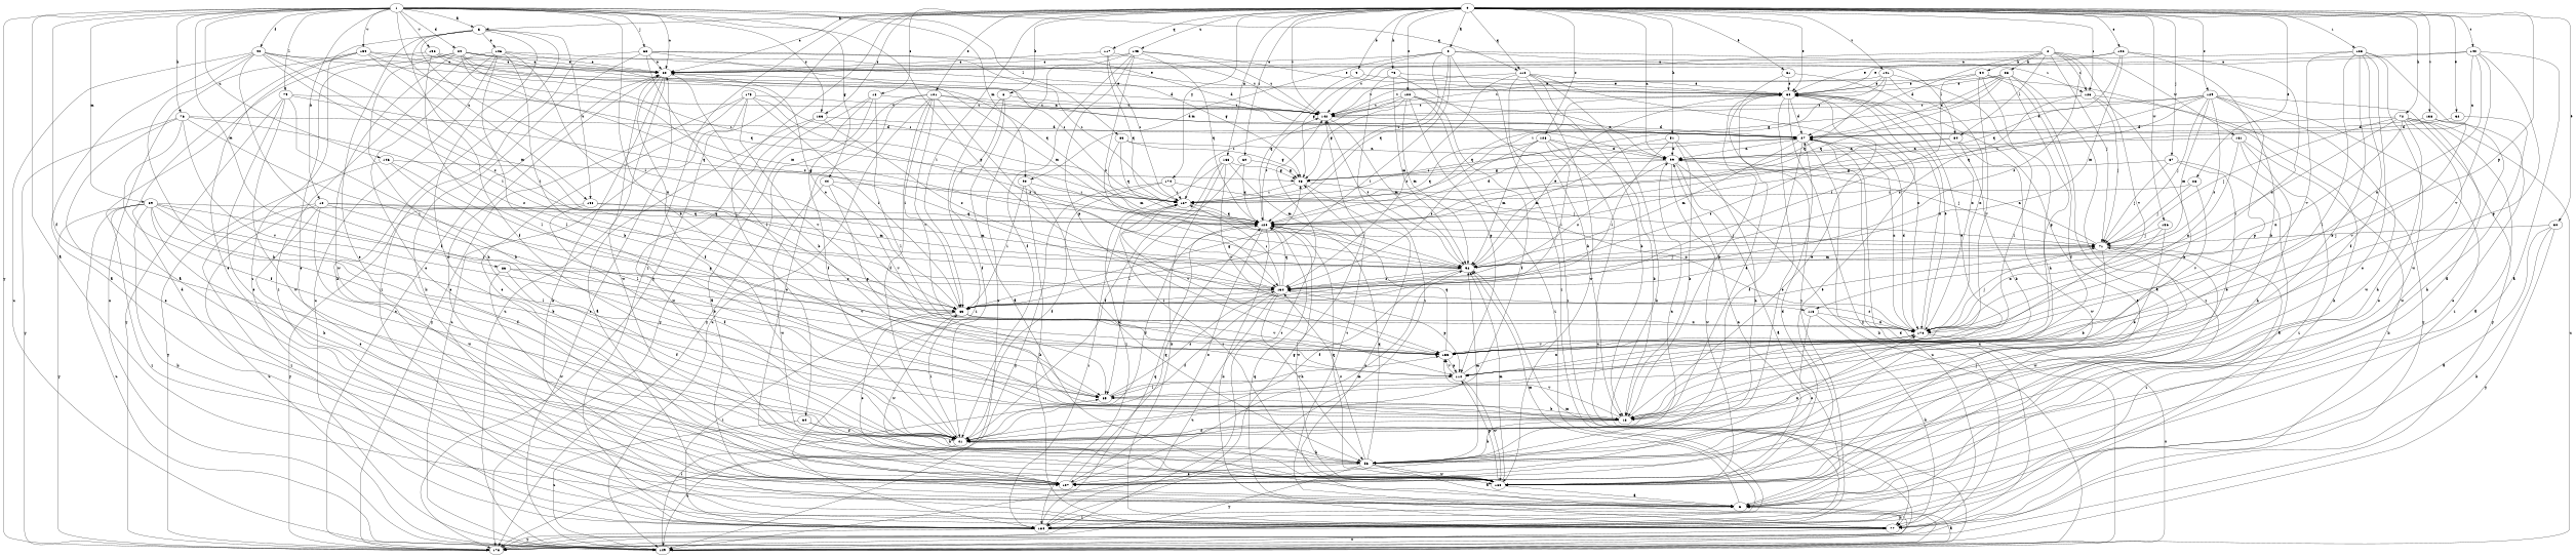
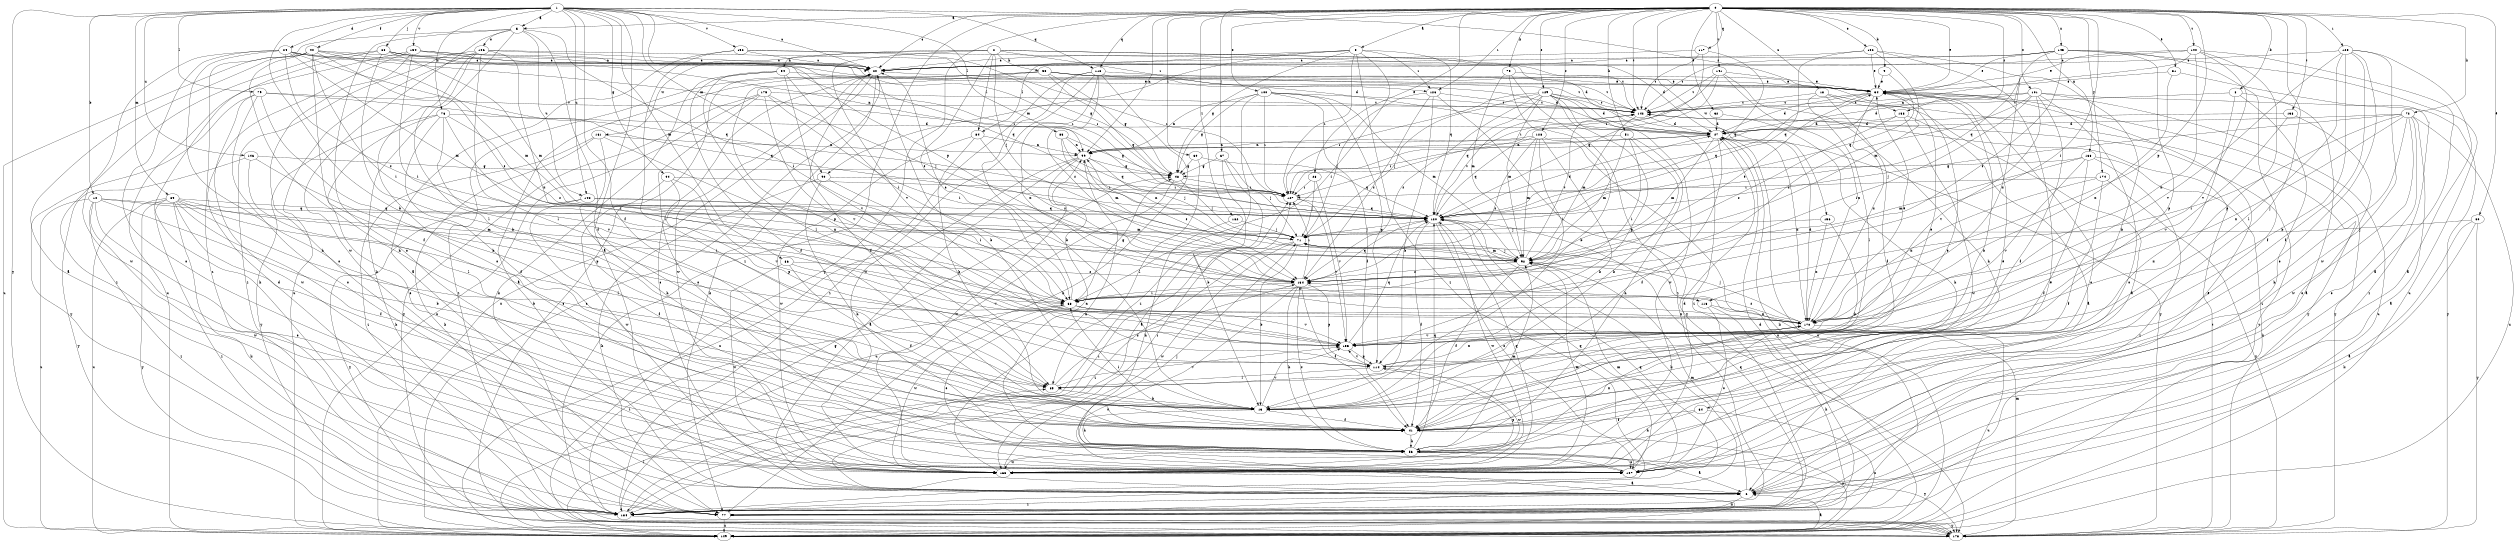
  strict digraph {
    0
    3
    5
    8
    9
    18
    20
    28
    30
    31
    32
    34
    51
    60
    63
    64
    67
    72
    75
    99
    100
    101
    102
    113
    117
    118
    123
    126
    128
    129
    133
    138
    140
    141
    142
    145
    156
    168
    174
    178
+   182
    184
    90
    84
    48
    120
    127
    41
    148
    77
    106
    107
    163
    6
    85
    13
    149
    71
    155
    170
    27
    56
    92
    134
    114
    175
    1
    10
    24
    40
    44
    68
    76
    79
    83
    86
    89
    146
    152
    154
    2
    53
    54
    161
    0 -> 3 [label=a]
    0 -> 5 [label=a]
    0 -> 8 [label=b]
    0 -> 9 [label=b]
    0 -> 18 [label=c]
    0 -> 20 [label=c]
    0 -> 28 [label=e]
    0 -> 30 [label=e]
    0 -> 31 [label=e]
    0 -> 32 [label=e]
    0 -> 34 [label=e]
    0 -> 51 [label=h]
    0 -> 60 [label=i]
    0 -> 63 [label=i]
    0 -> 64 [label=j]
    0 -> 67 [label=j]
    0 -> 72 [label=k]
    0 -> 75 [label=k]
    0 -> 99 [label=n]
    0 -> 100 [label=o]
    0 -> 101 [label=o]
    0 -> 102 [label=o]
    0 -> 113 [label=p]
    0 -> 117 [label=q]
    0 -> 118 [label=q]
    0 -> 123 [label=r]
    0 -> 126 [label=r]
    0 -> 128 [label=s]
    0 -> 129 [label=s]
    0 -> 133 [label=s]
    0 -> 138 [label=t]
    0 -> 140 [label=t]
    0 -> 141 [label=t]
    0 -> 142 [label=t]
    0 -> 145 [label=u]
    0 -> 156 [label=w]
    0 -> 168 [label=x]
    0 -> 174 [label=y]
    0 -> 178 [label=y]
+   0 -> 182 [label=z]
    0 -> 184 [label=z]
    3 -> 20 [label=c]
    3 -> 63 [label=i]
    3 -> 126 [label=r]
    3 -> 184 [label=z]
    3 -> 90 [label=m]
    3 -> 84 [label=l]
    3 -> 48 [label=g]
    3 -> 120 [label=q]
    3 -> 127 [label=r]
    5 -> 63 [label=i]
    5 -> 184 [label=z]
    5 -> 41 [label=f]
    5 -> 148 [label=u]
    5 -> 77 [label=k]
    5 -> 106 [label=o]
    5 -> 107 [label=o]
    5 -> 163 [label=w]
    8 -> 142 [label=t]
    8 -> 184 [label=z]
-   8 -> 41 [label=f]
+   8 -> 41 [label=x]
    8 -> 6 [label=a]
    9 -> 34 [label=e]
    9 -> 120 [label=q]
    18 -> 142 [label=t]
    18 -> 178 [label=y]
    18 -> 41 [label=f]
    18 -> 6 [label=a]
    18 -> 85 [label=l]
    20 -> 34 [label=e]
    20 -> 41 [label=f]
    20 -> 77 [label=k]
    20 -> 163 [label=w]
    20 -> 13 [label=b]
    20 -> 149 [label=u]
    28 -> 127 [label=r]
    28 -> 71 [label=j]
    28 -> 155 [label=v]
    30 -> 178 [label=y]
    30 -> 77 [label=k]
    30 -> 6 [label=a]
    30 -> 71 [label=j]
    31 -> 34 [label=e]
    31 -> 184 [label=z]
    31 -> 170 [label=x]
    32 -> 27 [label=d]
    32 -> 56 [label=h]
    34 -> 142 [label=t]
    34 -> 178 [label=y]
    34 -> 120 [label=q]
    34 -> 107 [label=o]
    34 -> 13 [label=b]
    34 -> 170 [label=x]
    34 -> 27 [label=d]
    51 -> 63 [label=i]
    51 -> 99 [label=n]
    51 -> 13 [label=b]
    51 -> 56 [label=h]
    51 -> 92 [label=m]
    60 -> 48 [label=g]
    60 -> 120 [label=q]
    60 -> 85 [label=l]
    63 -> 20 [label=c]
    63 -> 48 [label=g]
    63 -> 107 [label=o]
    63 -> 163 [label=w]
    63 -> 155 [label=v]
    63 -> 170 [label=x]
    64 -> 41 [label=f]
    64 -> 149 [label=u]
    64 -> 56 [label=h]
    67 -> 48 [label=g]
    67 -> 6 [label=a]
    67 -> 13 [label=b]
    67 -> 71 [label=j]
    72 -> 63 [label=i]
    72 -> 107 [label=o]
    72 -> 163 [label=w]
    72 -> 6 [label=a]
    72 -> 149 [label=u]
    72 -> 71 [label=j]
    72 -> 170 [label=x]
    72 -> 27 [label=d]
    72 -> 56 [label=h]
    75 -> 34 [label=e]
    75 -> 184 [label=z]
    75 -> 13 [label=b]
    75 -> 92 [label=m]
    99 -> 48 [label=g]
    99 -> 163 [label=w]
    99 -> 6 [label=a]
    99 -> 149 [label=u]
    99 -> 71 [label=j]
    99 -> 134 [label=s]
    100 -> 99 [label=n]
    100 -> 142 [label=t]
    100 -> 184 [label=z]
    100 -> 48 [label=g]
    100 -> 127 [label=r]
    100 -> 41 [label=f]
    100 -> 92 [label=m]
    100 -> 114 [label=p]
    101 -> 63 [label=i]
    101 -> 142 [label=t]
    101 -> 178 [label=y]
    101 -> 41 [label=f]
    101 -> 107 [label=o]
    101 -> 149 [label=u]
    101 -> 155 [label=v]
    101 -> 27 [label=d]
    101 -> 134 [label=s]
    102 -> 20 [label=c]
    102 -> 34 [label=e]
    102 -> 120 [label=q]
    102 -> 13 [label=b]
    102 -> 170 [label=x]
    102 -> 92 [label=m]
    113 -> 77 [label=k]
    113 -> 107 [label=o]
    113 -> 170 [label=x]
    117 -> 20 [label=c]
    117 -> 142 [label=t]
    117 -> 120 [label=q]
    117 -> 127 [label=r]
    118 -> 34 [label=e]
    118 -> 142 [label=t]
    118 -> 184 [label=z]
    118 -> 77 [label=k]
    118 -> 163 [label=w]
    118 -> 13 [label=b]
    118 -> 170 [label=x]
    118 -> 134 [label=s]
    123 -> 20 [label=c]
    123 -> 41 [label=f]
    123 -> 107 [label=o]
    123 -> 163 [label=w]
    123 -> 6 [label=a]
    123 -> 85 [label=l]
    123 -> 13 [label=b]
    123 -> 155 [label=v]
    126 -> 142 [label=t]
    126 -> 178 [label=y]
    126 -> 13 [label=b]
    126 -> 71 [label=j]
    126 -> 134 [label=s]
    128 -> 63 [label=i]
    128 -> 99 [label=n]
    128 -> 120 [label=q]
    128 -> 13 [label=b]
    128 -> 149 [label=u]
    128 -> 92 [label=m]
    128 -> 134 [label=s]
    129 -> 142 [label=t]
    129 -> 178 [label=y]
    129 -> 184 [label=z]
    129 -> 120 [label=q]
    129 -> 127 [label=r]
    129 -> 163 [label=w]
    129 -> 71 [label=j]
    129 -> 27 [label=d]
    129 -> 92 [label=m]
    129 -> 134 [label=s]
    129 -> 114 [label=p]
    133 -> 163 [label=w]
    133 -> 6 [label=a]
    133 -> 27 [label=d]
    133 -> 134 [label=s]
    138 -> 107 [label=o]
    138 -> 155 [label=v]
    138 -> 27 [label=d]
    140 -> 20 [label=c]
    140 -> 34 [label=e]
    140 -> 99 [label=n]
    140 -> 6 [label=a]
    140 -> 155 [label=v]
    140 -> 170 [label=x]
    140 -> 114 [label=p]
    141 -> 34 [label=e]
    141 -> 142 [label=t]
    141 -> 120 [label=q]
    141 -> 127 [label=r]
    141 -> 170 [label=x]
    141 -> 56 [label=h]
    142 -> 27 [label=d]
    142 -> 92 [label=m]
    145 -> 20 [label=c]
    145 -> 34 [label=e]
    145 -> 142 [label=t]
    145 -> 120 [label=q]
    145 -> 41 [label=f]
    145 -> 149 [label=u]
    145 -> 134 [label=s]
    145 -> 114 [label=p]
    156 -> 13 [label=b]
    156 -> 71 [label=j]
    156 -> 170 [label=x]
    168 -> 184 [label=z]
    168 -> 48 [label=g]
    168 -> 41 [label=f]
    168 -> 77 [label=k]
    168 -> 155 [label=v]
    168 -> 92 [label=m]
    174 -> 178 [label=y]
    174 -> 127 [label=r]
    174 -> 41 [label=f]
    174 -> 170 [label=x]
    178 -> 20 [label=c]
    178 -> 142 [label=t]
    178 -> 92 [label=m]
+   182 -> 71 [label=j]
+   182 -> 56 [label=h]
    184 -> 63 [label=i]
    184 -> 178 [label=y]
    184 -> 48 [label=g]
    184 -> 120 [label=q]
    184 -> 127 [label=r]
    90 -> 63 [label=i]
    90 -> 127 [label=r]
    90 -> 77 [label=k]
    90 -> 56 [label=h]
    84 -> 99 [label=n]
    84 -> 163 [label=w]
    84 -> 13 [label=b]
    84 -> 134 [label=s]
    48 -> 127 [label=r]
    48 -> 149 [label=u]
    48 -> 71 [label=j]
    120 -> 142 [label=t]
    120 -> 41 [label=f]
    120 -> 77 [label=k]
    120 -> 107 [label=o]
    120 -> 163 [label=w]
    120 -> 71 [label=j]
    120 -> 27 [label=d]
    127 -> 120 [label=q]
    127 -> 155 [label=v]
    41 -> 34 [label=e]
    41 -> 63 [label=i]
    41 -> 149 [label=u]
    41 -> 56 [label=h]
    148 -> 178 [label=y]
    148 -> 120 [label=q]
    148 -> 41 [label=f]
    148 -> 92 [label=m]
    77 -> 120 [label=q]
    77 -> 149 [label=u]
    77 -> 27 [label=d]
    106 -> 20 [label=c]
    106 -> 184 [label=z]
    106 -> 48 [label=g]
    106 -> 107 [label=o]
    106 -> 85 [label=l]
    106 -> 13 [label=b]
    106 -> 149 [label=u]
    106 -> 170 [label=x]
    107 -> 120 [label=q]
    107 -> 71 [label=j]
    107 -> 92 [label=m]
    163 -> 34 [label=e]
    163 -> 99 [label=n]
    163 -> 120 [label=q]
    163 -> 127 [label=r]
    163 -> 6 [label=a]
    163 -> 27 [label=d]
    163 -> 92 [label=m]
    163 -> 114 [label=p]
    6 -> 20 [label=c]
    6 -> 34 [label=e]
    6 -> 184 [label=z]
    6 -> 77 [label=k]
    6 -> 92 [label=m]
    85 -> 13 [label=b]
    85 -> 155 [label=v]
    85 -> 134 [label=s]
    13 -> 34 [label=e]
    13 -> 41 [label=f]
    13 -> 155 [label=v]
    13 -> 56 [label=h]
    149 -> 20 [label=c]
    149 -> 142 [label=t]
    149 -> 6 [label=a]
    149 -> 85 [label=l]
    71 -> 99 [label=n]
    71 -> 184 [label=z]
    71 -> 163 [label=w]
    71 -> 13 [label=b]
    71 -> 92 [label=m]
    155 -> 120 [label=q]
    155 -> 114 [label=p]
    170 -> 34 [label=e]
    170 -> 149 [label=u]
    170 -> 71 [label=j]
    170 -> 155 [label=v]
    170 -> 27 [label=d]
    170 -> 134 [label=s]
    27 -> 99 [label=n]
    27 -> 127 [label=r]
    27 -> 41 [label=f]
    27 -> 77 [label=k]
    27 -> 149 [label=u]
    27 -> 170 [label=x]
    27 -> 92 [label=m]
    56 -> 99 [label=n]
    56 -> 178 [label=y]
    56 -> 120 [label=q]
    56 -> 107 [label=o]
    56 -> 163 [label=w]
    56 -> 6 [label=a]
    56 -> 170 [label=x]
    56 -> 92 [label=m]
    56 -> 134 [label=s]
    92 -> 34 [label=e]
    92 -> 142 [label=t]
    92 -> 41 [label=f]
    92 -> 71 [label=j]
    92 -> 134 [label=s]
    134 -> 63 [label=i]
    134 -> 120 [label=q]
    134 -> 127 [label=r]
    134 -> 41 [label=f]
    134 -> 149 [label=u]
    134 -> 56 [label=h]
    134 -> 114 [label=p]
    114 -> 34 [label=e]
    114 -> 163 [label=w]
    114 -> 85 [label=l]
    114 -> 155 [label=v]
    114 -> 170 [label=x]
    175 -> 63 [label=i]
    175 -> 142 [label=t]
    175 -> 178 [label=y]
    175 -> 107 [label=o]
    175 -> 149 [label=u]
    175 -> 71 [label=j]
    175 -> 155 [label=v]
    1 -> 5 [label=a]
    1 -> 20 [label=c]
    1 -> 113 [label=p]
    1 -> 118 [label=q]
    1 -> 133 [label=s]
    1 -> 178 [label=y]
    1 -> 90 [label=m]
    1 -> 41 [label=f]
    1 -> 148 [label=u]
    1 -> 6 [label=a]
    1 -> 13 [label=b]
    1 -> 10 [label=b]
    1 -> 24 [label=d]
    1 -> 40 [label=f]
    1 -> 44 [label=g]
    1 -> 68 [label=j]
    1 -> 76 [label=k]
    1 -> 79 [label=l]
    1 -> 83 [label=l]
    1 -> 86 [label=m]
    1 -> 89 [label=m]
    1 -> 146 [label=u]
    1 -> 152 [label=v]
    1 -> 154 [label=v]
    10 -> 184 [label=z]
    10 -> 120 [label=q]
    10 -> 107 [label=o]
    10 -> 163 [label=w]
    10 -> 13 [label=b]
    10 -> 149 [label=u]
    10 -> 92 [label=m]
    24 -> 20 [label=c]
    24 -> 34 [label=e]
    24 -> 120 [label=q]
    24 -> 127 [label=r]
    24 -> 107 [label=o]
    24 -> 163 [label=w]
    24 -> 56 [label=h]
    24 -> 92 [label=m]
    24 -> 134 [label=s]
    40 -> 20 [label=c]
    40 -> 63 [label=i]
    40 -> 99 [label=n]
    40 -> 41 [label=f]
    40 -> 6 [label=a]
    40 -> 149 [label=u]
    40 -> 56 [label=h]
    40 -> 92 [label=m]
    40 -> 134 [label=s]
    44 -> 127 [label=r]
    44 -> 163 [label=w]
    44 -> 155 [label=v]
    44 -> 114 [label=p]
    68 -> 20 [label=c]
    68 -> 184 [label=z]
    68 -> 127 [label=r]
    68 -> 77 [label=k]
    68 -> 85 [label=l]
    68 -> 27 [label=d]
    68 -> 92 [label=m]
    76 -> 63 [label=i]
    76 -> 178 [label=y]
    76 -> 41 [label=f]
    76 -> 107 [label=o]
    76 -> 155 [label=v]
    76 -> 27 [label=d]
    76 -> 134 [label=s]
    79 -> 142 [label=v]
    79 -> 178 [label=y]
    79 -> 120 [label=q]
    79 -> 107 [label=o]
    79 -> 163 [label=w]
    79 -> 13 [label=b]
    83 -> 99 [label=n]
    83 -> 48 [label=g]
    83 -> 120 [label=q]
    83 -> 92 [label=m]
    86 -> 41 [label=f]
    86 -> 163 [label=w]
    86 -> 155 [label=v]
    86 -> 134 [label=s]
    89 -> 63 [label=i]
    89 -> 178 [label=y]
    89 -> 184 [label=z]
    89 -> 120 [label=q]
    89 -> 41 [label=f]
    89 -> 77 [label=k]
    89 -> 85 [label=l]
    89 -> 13 [label=b]
    89 -> 149 [label=u]
    89 -> 56 [label=h]
    146 -> 178 [label=y]
    146 -> 48 [label=g]
    146 -> 85 [label=l]
    146 -> 114 [label=p]
    152 -> 20 [label=c]
    152 -> 127 [label=r]
    152 -> 6 [label=a]
    152 -> 85 [label=l]
    152 -> 27 [label=d]
    154 -> 20 [label=c]
    154 -> 63 [label=i]
    154 -> 120 [label=q]
    154 -> 127 [label=r]
    154 -> 77 [label=d]
    154 -> 107 [label=o]
    154 -> 149 [label=u]
    2 -> 126 [label=r]
    2 -> 142 [label=t]
    2 -> 84 [label=l]
    2 -> 71 [label=j]
    2 -> 155 [label=v]
    2 -> 27 [label=d]
    2 -> 134 [label=s]
    2 -> 53 [label=h]
    2 -> 54 [label=h]
    2 -> 161 [label=w]
    53 -> 34 [label=e]
    53 -> 142 [label=t]
    53 -> 184 [label=z]
    53 -> 48 [label=g]
    53 -> 120 [label=q]
    53 -> 6 [label=a]
    53 -> 27 [label=d]
    53 -> 114 [label=p]
    54 -> 34 [label=e]
    54 -> 63 [label=i]
    54 -> 41 [label=f]
    54 -> 77 [label=k]
    54 -> 85 [label=l]
    54 -> 155 [label=v]
    161 -> 99 [label=n]
    161 -> 184 [label=z]
    161 -> 77 [label=k]
    161 -> 170 [label=x]
    161 -> 56 [label=h]
  }
